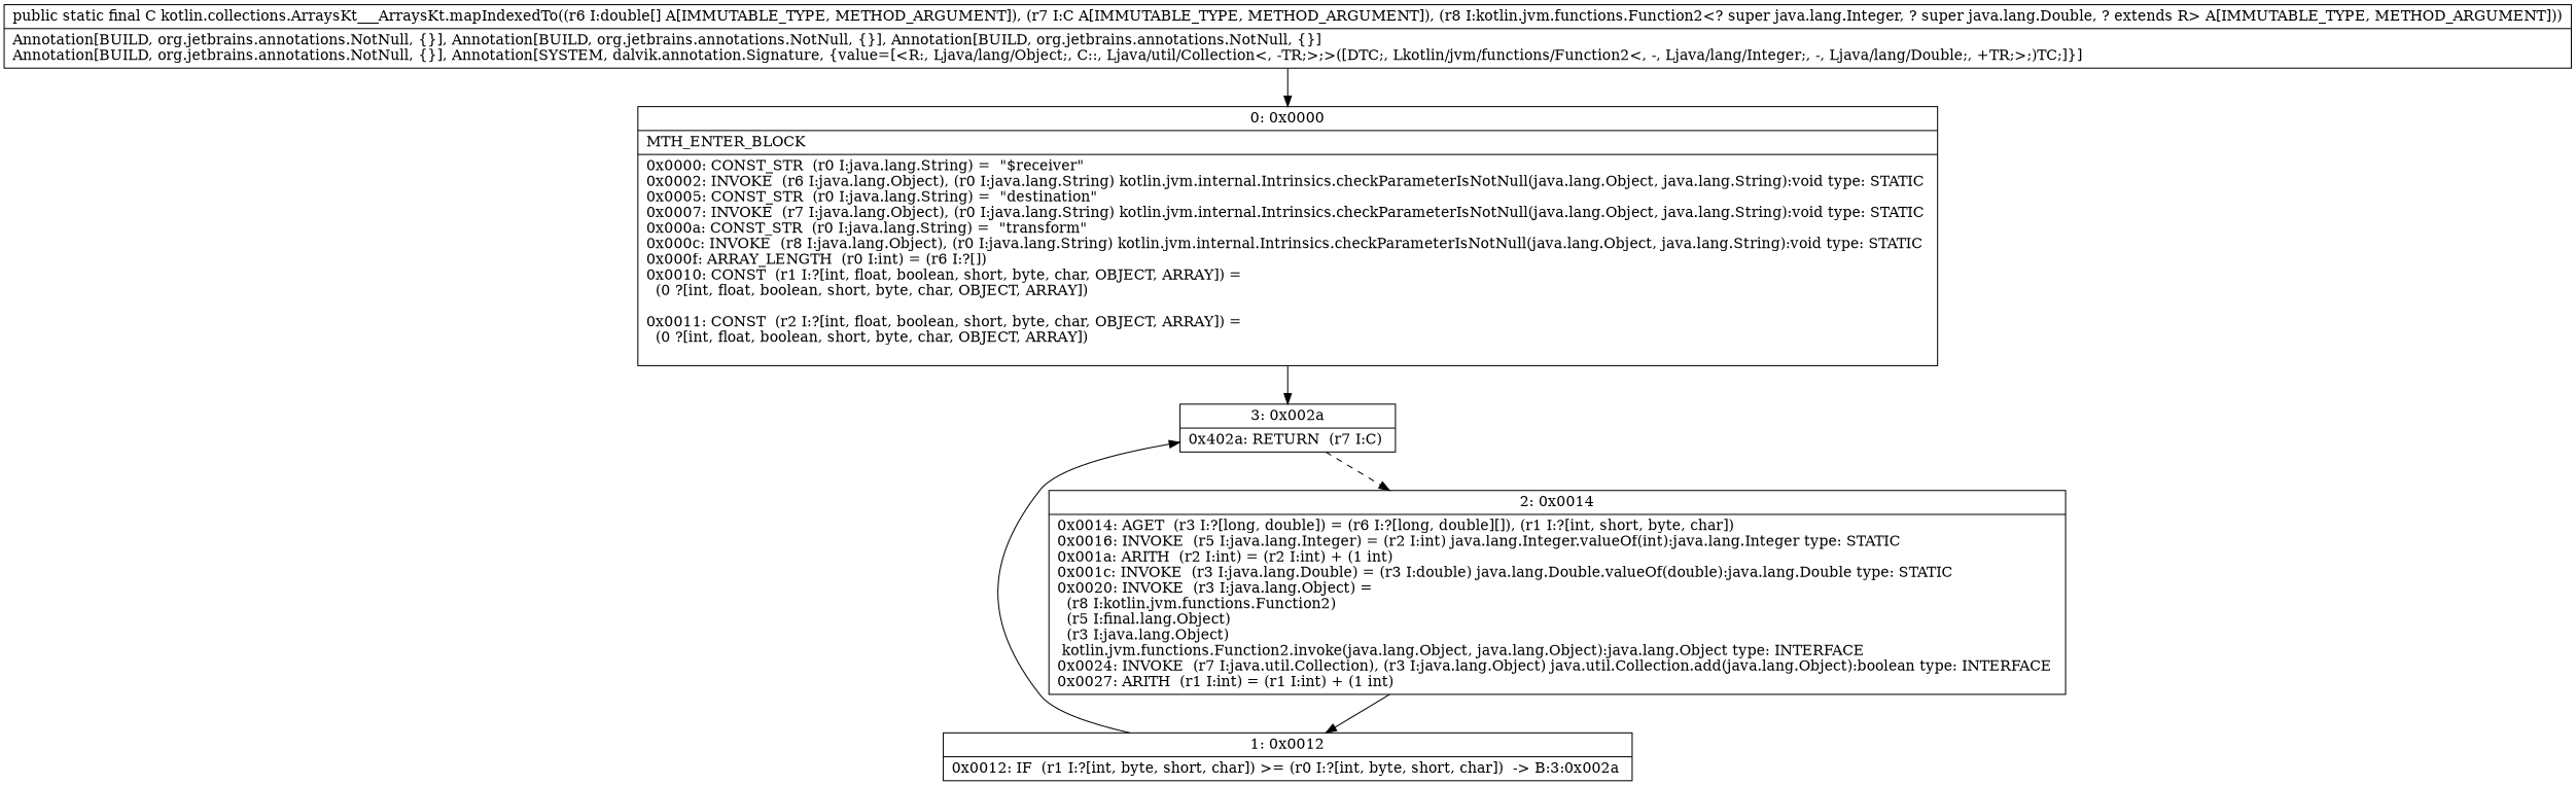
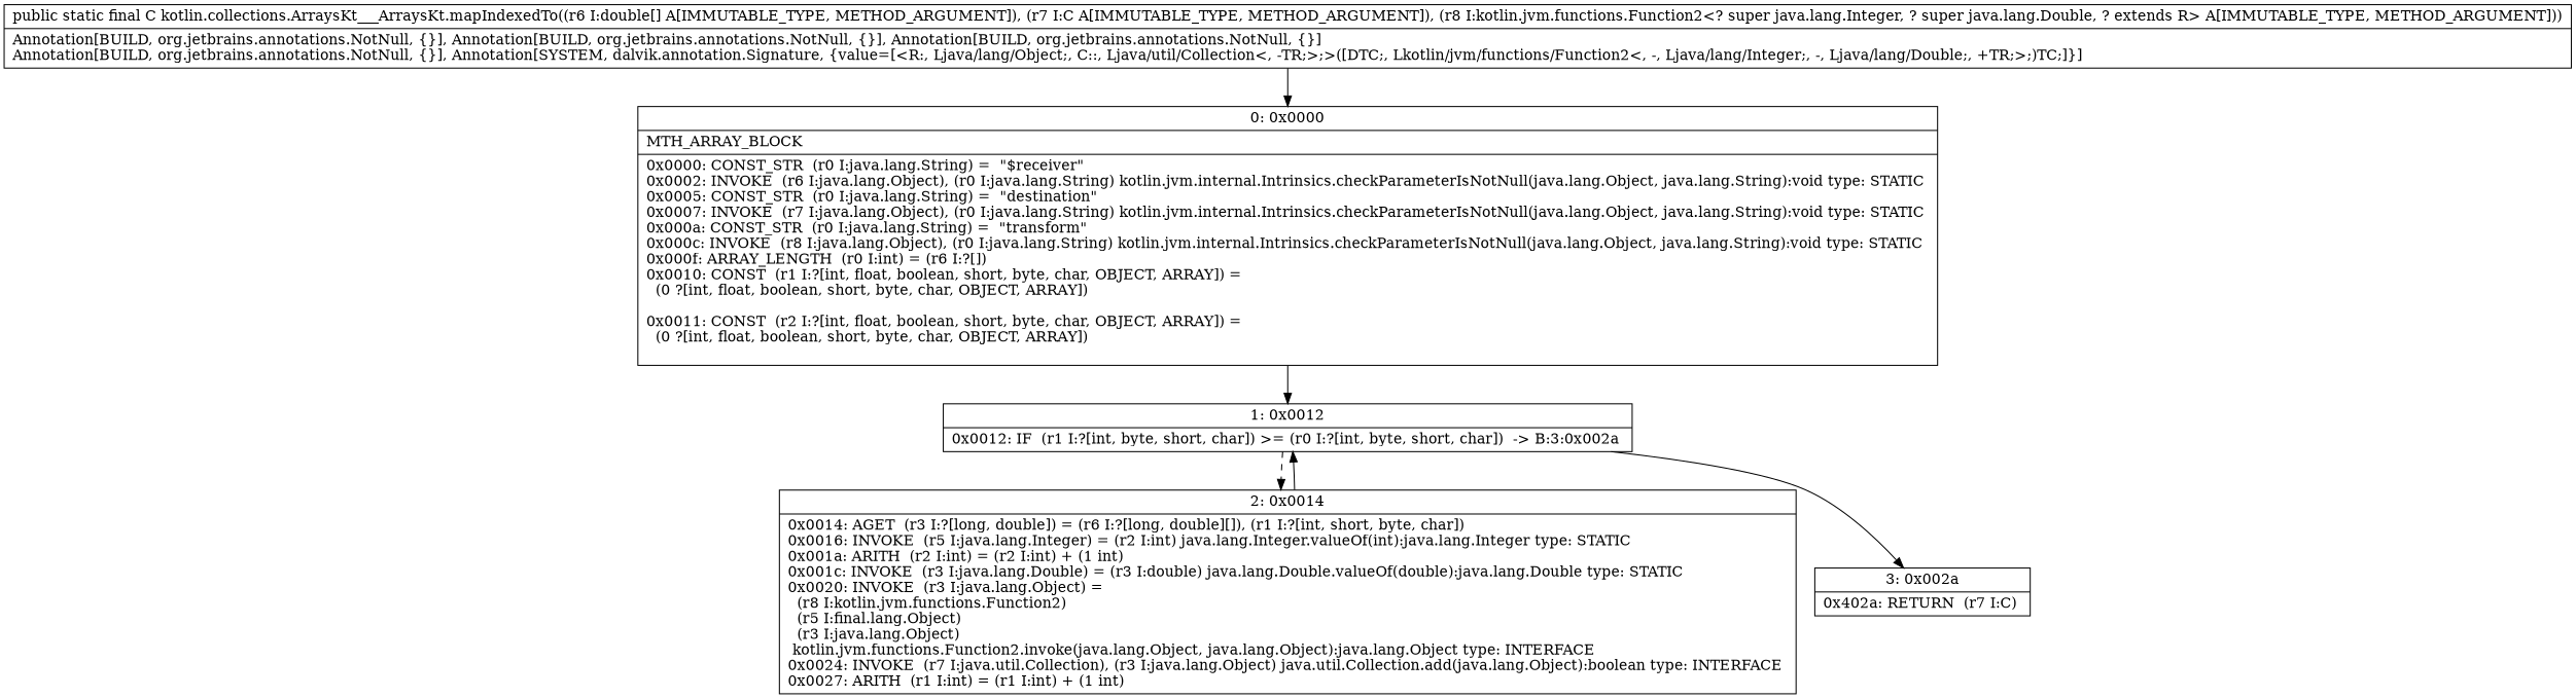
  digraph {
    node [shape=record]
-   n1 [label="{0\:\ 0x0000|MTH_ENTER_BLOCK\l|0x0000: CONST_STR  (r0 I:java.lang.String) =  \"$receiver\" \l0x0002: INVOKE  (r6 I:java.lang.Object), (r0 I:java.lang.String) kotlin.jvm.internal.Intrinsics.checkParameterIsNotNull(java.lang.Object, java.lang.String):void type: STATIC \l0x0005: CONST_STR  (r0 I:java.lang.String) =  \"destination\" \l0x0007: INVOKE  (r7 I:java.lang.Object), (r0 I:java.lang.String) kotlin.jvm.internal.Intrinsics.checkParameterIsNotNull(java.lang.Object, java.lang.String):void type: STATIC \l0x000a: CONST_STR  (r0 I:java.lang.String) =  \"transform\" \l0x000c: INVOKE  (r8 I:java.lang.Object), (r0 I:java.lang.String) kotlin.jvm.internal.Intrinsics.checkParameterIsNotNull(java.lang.Object, java.lang.String):void type: STATIC \l0x000f: ARRAY_LENGTH  (r0 I:int) = (r6 I:?[]) \l0x0010: CONST  (r1 I:?[int, float, boolean, short, byte, char, OBJECT, ARRAY]) = \l  (0 ?[int, float, boolean, short, byte, char, OBJECT, ARRAY])\l \l0x0011: CONST  (r2 I:?[int, float, boolean, short, byte, char, OBJECT, ARRAY]) = \l  (0 ?[int, float, boolean, short, byte, char, OBJECT, ARRAY])\l \l}"]
+   n1 [label="{0\:\ 0x0000|MTH_ARRAY_BLOCK\l|0x0000: CONST_STR  (r0 I:java.lang.String) =  \"$receiver\" \l0x0002: INVOKE  (r6 I:java.lang.Object), (r0 I:java.lang.String) kotlin.jvm.internal.Intrinsics.checkParameterIsNotNull(java.lang.Object, java.lang.String):void type: STATIC \l0x0005: CONST_STR  (r0 I:java.lang.String) =  \"destination\" \l0x0007: INVOKE  (r7 I:java.lang.Object), (r0 I:java.lang.String) kotlin.jvm.internal.Intrinsics.checkParameterIsNotNull(java.lang.Object, java.lang.String):void type: STATIC \l0x000a: CONST_STR  (r0 I:java.lang.String) =  \"transform\" \l0x000c: INVOKE  (r8 I:java.lang.Object), (r0 I:java.lang.String) kotlin.jvm.internal.Intrinsics.checkParameterIsNotNull(java.lang.Object, java.lang.String):void type: STATIC \l0x000f: ARRAY_LENGTH  (r0 I:int) = (r6 I:?[]) \l0x0010: CONST  (r1 I:?[int, float, boolean, short, byte, char, OBJECT, ARRAY]) = \l  (0 ?[int, float, boolean, short, byte, char, OBJECT, ARRAY])\l \l0x0011: CONST  (r2 I:?[int, float, boolean, short, byte, char, OBJECT, ARRAY]) = \l  (0 ?[int, float, boolean, short, byte, char, OBJECT, ARRAY])\l \l}"]
    n2 [label="{1\:\ 0x0012|0x0012: IF  (r1 I:?[int, byte, short, char]) \>= (r0 I:?[int, byte, short, char])  \-\> B:3:0x002a \l}"]
    n3 [label="{2\:\ 0x0014|0x0014: AGET  (r3 I:?[long, double]) = (r6 I:?[long, double][]), (r1 I:?[int, short, byte, char]) \l0x0016: INVOKE  (r5 I:java.lang.Integer) = (r2 I:int) java.lang.Integer.valueOf(int):java.lang.Integer type: STATIC \l0x001a: ARITH  (r2 I:int) = (r2 I:int) + (1 int) \l0x001c: INVOKE  (r3 I:java.lang.Double) = (r3 I:double) java.lang.Double.valueOf(double):java.lang.Double type: STATIC \l0x0020: INVOKE  (r3 I:java.lang.Object) = \l  (r8 I:kotlin.jvm.functions.Function2)\l  (r5 I:final.lang.Object)\l  (r3 I:java.lang.Object)\l kotlin.jvm.functions.Function2.invoke(java.lang.Object, java.lang.Object):java.lang.Object type: INTERFACE \l0x0024: INVOKE  (r7 I:java.util.Collection), (r3 I:java.lang.Object) java.util.Collection.add(java.lang.Object):boolean type: INTERFACE \l0x0027: ARITH  (r1 I:int) = (r1 I:int) + (1 int) \l}"]
    n4 [label="{3\:\ 0x002a|0x402a: RETURN  (r7 I:C) \l}"]
    n5 [label="{public static final C kotlin.collections.ArraysKt___ArraysKt.mapIndexedTo((r6 I:double[] A[IMMUTABLE_TYPE, METHOD_ARGUMENT]), (r7 I:C A[IMMUTABLE_TYPE, METHOD_ARGUMENT]), (r8 I:kotlin.jvm.functions.Function2\<? super java.lang.Integer, ? super java.lang.Double, ? extends R\> A[IMMUTABLE_TYPE, METHOD_ARGUMENT]))  | Annotation[BUILD, org.jetbrains.annotations.NotNull, \{\}], Annotation[BUILD, org.jetbrains.annotations.NotNull, \{\}], Annotation[BUILD, org.jetbrains.annotations.NotNull, \{\}]\lAnnotation[BUILD, org.jetbrains.annotations.NotNull, \{\}], Annotation[SYSTEM, dalvik.annotation.Signature, \{value=[\<R:, Ljava\/lang\/Object;, C::, Ljava\/util\/Collection\<, \-TR;\>;\>([DTC;, Lkotlin\/jvm\/functions\/Function2\<, \-, Ljava\/lang\/Integer;, \-, Ljava\/lang\/Double;, +TR;\>;)TC;]\}]\l}"]
-   n1 -> n4
-   n4 -> n3 [style=dashed]
+   n1 -> n2
+   n2 -> n3 [style=dashed]
    n2 -> n4
    n3 -> n2
    n5 -> n1
  }
